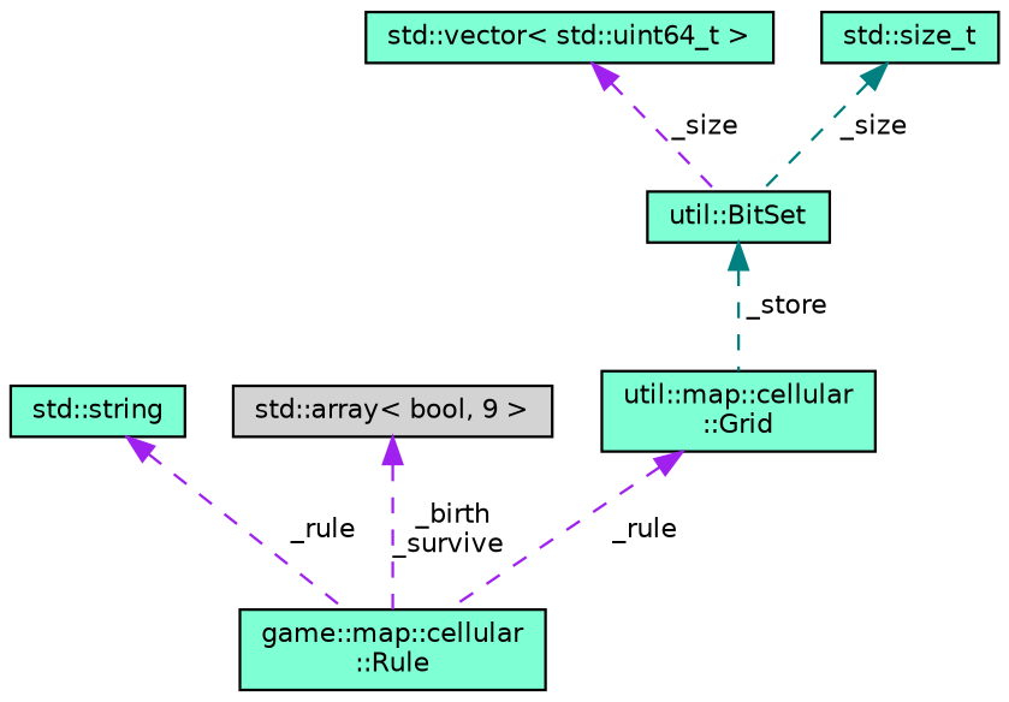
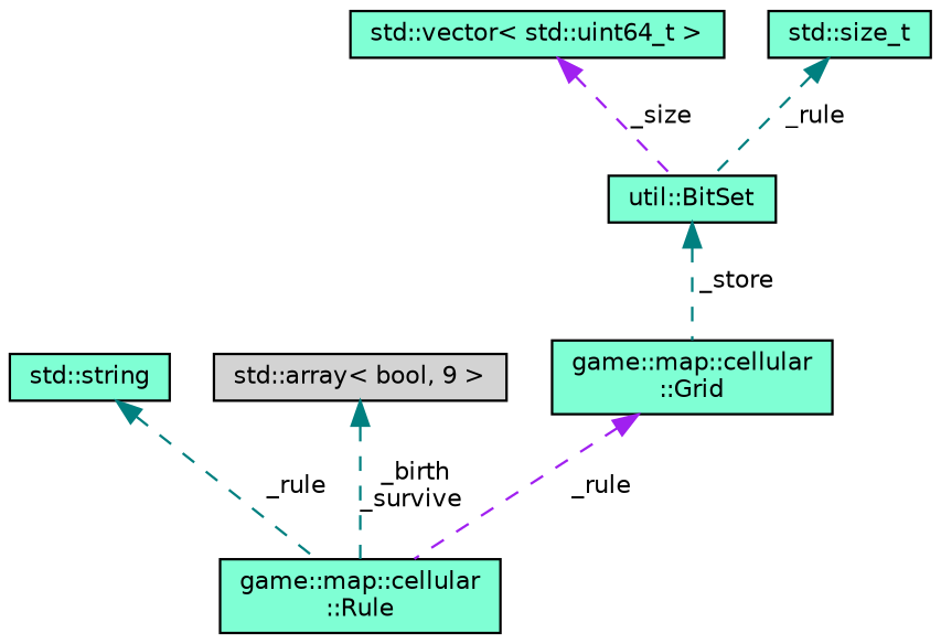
  digraph {
    node [color=black fillcolor=aquamarine fontname=Helvetica fontsize=10 shape=record style=filled]
    edge [color=purple dir=back fontname=Helvetica fontsize=10 labelfontname=Helvetica labelfontsize=10 style=dashed]
-   n1 [fontcolor=black height=0.2 label="util::map::cellular\l::Grid" width=0.4]
+   n1 [fontcolor=black height=0.2 label="game::map::cellular\l::Grid" width=0.4]
    n2 [height=0.2 label="game::map::cellular\l::Rule" width=0.4]
    n3 [height=0.2 label="util::BitSet" width=0.4]
    n4 [height=0.2 label="std::vector\< std::uint64_t \>" width=0.4]
    n5 [height=0.2 label="std::size_t" width=0.4]
    n6 [height=0.2 label="std::string" width=0.4]
    n7 [fillcolor=lightgrey height=0.2 label="std::array\< bool, 9 \>" width=0.4]
    n1 -> n2 [label=" _rule"]
    n3 -> n1 [color=teal label=" _store"]
    n4 -> n3 [label=" _size"]
-   n5 -> n3 [color=teal label=" _size"]
-   n6 -> n2 [label=" _rule"]
-   n7 -> n2 [label=" _birth\n_survive"]
+   n5 -> n3 [color=teal label=" _rule"]
+   n6 -> n2 [color=teal label=" _rule"]
+   n7 -> n2 [color=teal label=" _birth\n_survive"]
  }
